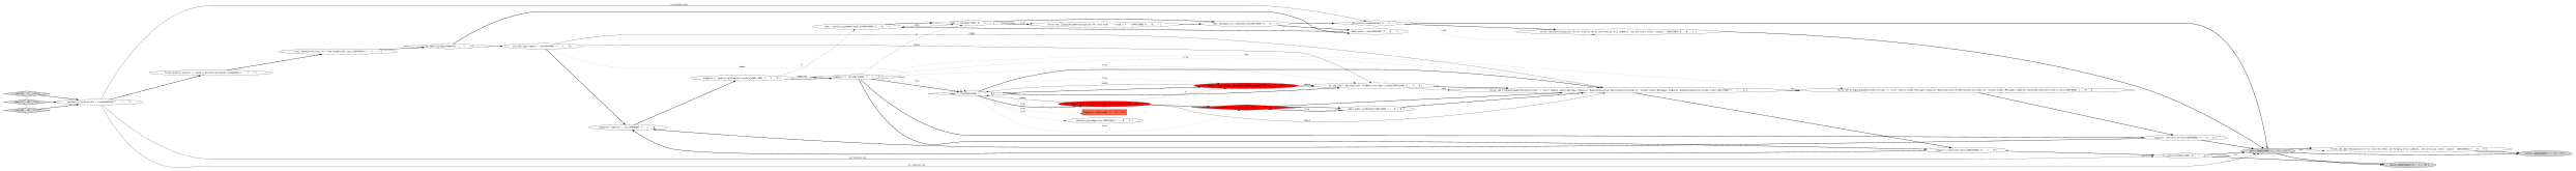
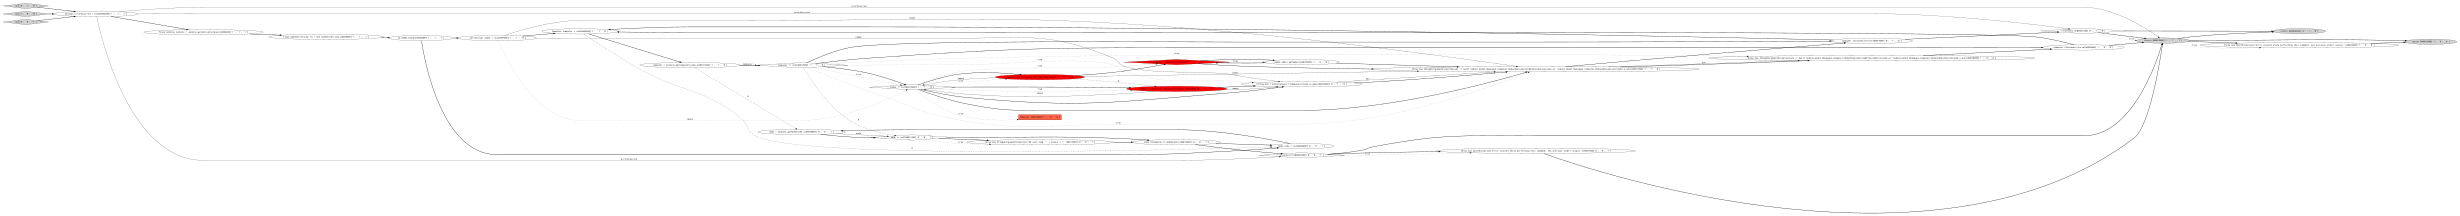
  digraph {
    fontname="Roboto Mono"
    rankdir=LR
    node [fillcolor=white fontname="Roboto Mono" shape=ellipse style=filled]
    edge [fontname="Roboto Mono" style=bold]
    n1 [label="Computer computer = null@@@9@@@['1', '1', '0']"]
    n2 [label="computer = jenkins.getComputer(node_s)@@@11@@@['1', '1', '0']"]
    n3 [label="Node node = null@@@8@@@['0', '0', '1']"]
    n4 [label="node = jenkins.getNode(node_s)@@@10@@@['0', '0', '1']"]
    n5 [label="computer == null@@@12@@@['1', '1', '0']" shape=diamond]
    n6 [label="throw new AbortException(\"Error occured while performing this command, see previous stderr output.\")@@@27@@@['0', '0', '1']"]
    n7 [fillcolor=lightgray label="return 0@@@29@@@['1', '1', '1']"]
    n8 [fillcolor=lightgray label="return 0@@@35@@@['1', '0', '0']"]
    n9 [label="throw new AbortException(\"Error occured while performing this command, see previous stderr output.\")@@@33@@@['1', '0', '0']"]
    n10 [fillcolor=lightgray label="return 0@@@34@@@['0', '1', '0']"]
    n11 [label="node.toComputer().doDoDelete()@@@14@@@['0', '0', '1']"]
    n12 [label="errorOccurred@@@26@@@['0', '0', '1']" shape=diamond]
-   n13 [label="jenkins.getComputers()@@@15@@@['1', '0', '0']"]
    n14 [fillcolor=lightgray label="run['0', '1', '0']" shape=diamond]
    n15 [label="boolean errorOccurred = false@@@3@@@['1', '1', '1']"]
    n16 [label="errorOccurred@@@31@@@['0', '1', '0']" shape=diamond]
    n17 [label="final Jenkins jenkins = Jenkins.getActiveInstance()@@@4@@@['1', '1', '1']"]
    n18 [label="node == null@@@11@@@['0', '0', '1']" shape=diamond]
    n19 [label="throw new IllegalArgumentException(\"No such node '\" + node_s + \"'\")@@@12@@@['0', '0', '1']"]
    n20 [fillcolor=red label="!c.getName().isEmpty()@@@15@@@['1', '0', '0']" shape=diamond]
    n21 [label="names.add(c.getName())@@@15@@@['1', '0', '0']"]
    n22 [label="throw new IllegalArgumentException(adv == null? hudson.model.Messages.Computer_NoSuchSlaveExistsWithoutAdvice(node_s): hudson.model.Messages.Computer_NoSuchSlaveExists(node_s,adv))@@@17@@@['1', '1', '0']"]
    n23 [label="throw new IllegalArgumentException(adv == null? hudson.model.Messages.Computer_NoSuchSlaveExistsWithoutAdvice(node_s): hudson.model.Messages.Computer_NoSuchSlaveExists(node_s,adv))@@@18@@@['1', '0', '0']"]
    n24 [label="computer.cliConnect(force)@@@19@@@['0', '1', '0']"]
    n25 [label="String adv = EditDistance.findNearest(node_s,names)@@@16@@@['0', '1', '0']"]
    n26 [label="names == null@@@13@@@['1', '1', '0']" shape=diamond]
    n27 [label="computer.cliConnect(force)@@@20@@@['1', '0', '0']"]
    n28 [fillcolor=lightgray label="run['1', '0', '0']" shape=diamond]
    n29 [label="final HashSet<String> hs = new HashSet<String>()@@@5@@@['1', '1', '1']"]
-   n30 [label="hs.addAll(nodes)@@@6@@@['1', '1', '1']" shape=diamond]
+   n30 [label="hs.addAll(nodes)@@@6@@@['1', '1', '1']"]
    n31 [label="List<String> names = null@@@7@@@['1', '1', '0']"]
    n32 [fillcolor=tomato label="Computer c@@@15@@@['1', '0', '0']" shape=box]
    n33 [fillcolor=red label="names = new ArrayList<String>()@@@14@@@['1', '0', '0']"]
    n34 [fillcolor=red label="names = ComputerSet.getComputerNames()@@@14@@@['0', '1', '0']"]
    n35 [fillcolor=lightgray label="run['0', '0', '1']" shape=diamond]
    n1 -> n2
+   n1 -> n3 [label=0 style=dashed]
    n2 -> n4 [label=0 style=dashed]
    n2 -> n5
    n2 -> n5 [label=computer style=solid]
    n3 -> n4
    n4 -> n18
    n4 -> n18 [label="node" style=solid]
    n5 -> n18 [label=0 style=dashed]
    n5 -> n22 [label=true style=dotted]
    n5 -> n23 [label=true style=dotted]
    n5 -> n24
    n5 -> n25 [label=true style=dotted]
    n5 -> n26 [label=true style=dotted]
    n5 -> n26
    n5 -> n27
    n6 -> n7
    n7 -> n8
    n7 -> n9 [label=true style=dotted]
    n7 -> n9
    n7 -> n10
    n9 -> n8
    n11 -> n3
    n11 -> n12
    n12 -> n6 [label=true style=dotted]
    n12 -> n6
    n12 -> n7
    n14 -> n15
    n15 -> n7 [label=errorOccurred style=solid]
    n15 -> n12 [label=errorOccurred style=solid]
    n15 -> n16 [label=errorOccurred style=solid]
    n15 -> n17
    n16 -> n7
    n16 -> n7 [label=true style=dotted]
    n16 -> n10
    n17 -> n29
    n18 -> n11
    n18 -> n19 [label=true style=dotted]
    n18 -> n19
    n19 -> n11
    n20 -> n21
    n20 -> n21 [label=true style=dotted]
    n20 -> n22
    n21 -> n20
    n21 -> n22
    n22 -> n23 [label=adv style=solid]
    n22 -> n23
    n22 -> n24
    n23 -> n27
    n24 -> n1
    n24 -> n16
    n25 -> n22
    n25 -> n22 [label=adv style=solid]
-   n26 -> n13 [label=true style=dotted]
    n26 -> n20 [label=true style=dotted]
    n26 -> n22
    n26 -> n25
    n26 -> n32 [label=true style=dotted]
    n26 -> n33 [label=true style=dotted]
    n26 -> n33
    n26 -> n34
    n26 -> n34 [label=true style=dotted]
    n27 -> n1
    n27 -> n7
    n28 -> n15
    n29 -> n30
    n30 -> n3
    n30 -> n31
    n31 -> n1
    n31 -> n22 [label=names style=solid]
    n31 -> n25 [label=names style=solid]
    n31 -> n26 [label=names style=dotted]
    n33 -> n20
    n33 -> n22 [label=names style=solid]
    n33 -> n26 [label=names style=solid]
    n33 -> n34 [label=0 style=dashed]
    n34 -> n25
    n34 -> n25 [label=names style=solid]
    n34 -> n26 [label=names style=solid]
    n35 -> n15
  }
